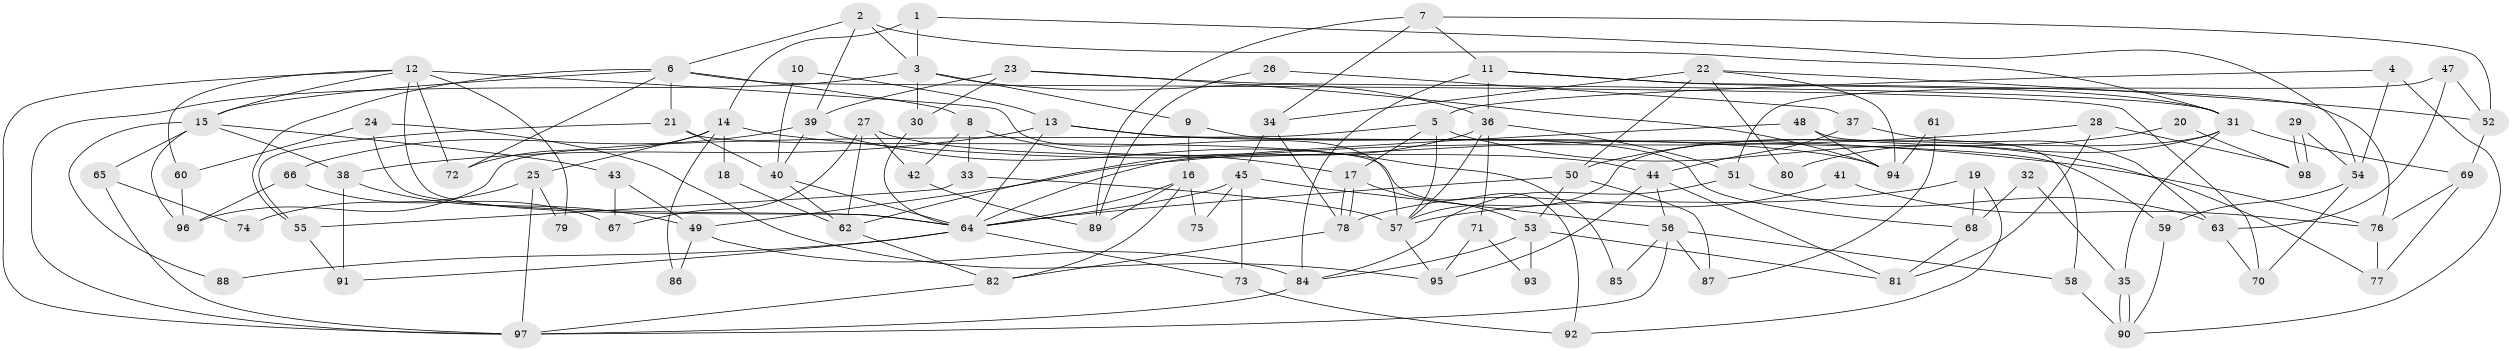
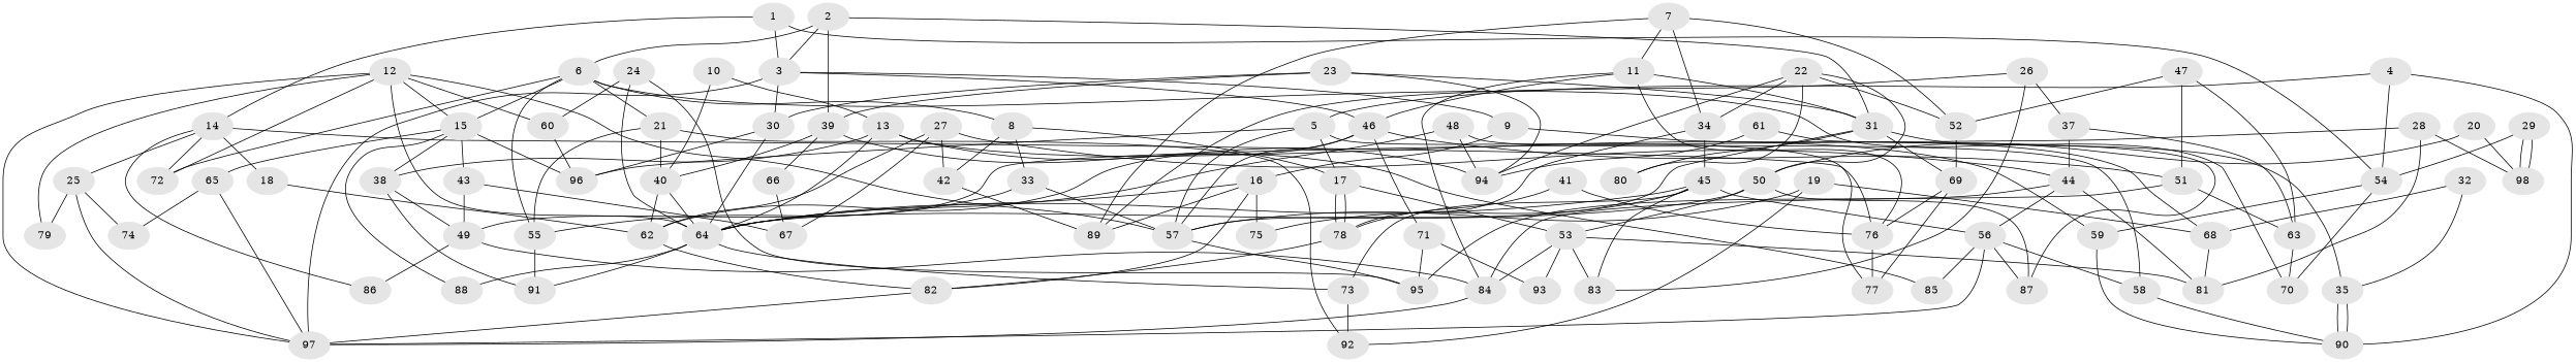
  graph {
    node [color=gray90 style=filled]
    1
    3
    14
    54
    9
    30
-   46 [label=36]
+   46
    97
    72
    76
    18
    25
    86
    70
    59
    2
    6
    31
    39
    8
    15
    21
    55
    57
    80
    35
    69
    40
    66
    85
    16
    68
    96
    64
    62
    51
    71
    4
    5
    90
    17
    77
    53
    78
    95
    33
    42
    38
    43
    65
    88
    92
    91
    7
    11
    34
    52
    89
    84
    45
    75
    82
    81
    10
    13
    94
    12
    60
    79
    73
    49
    74
    67
+   83
    93
    19
    20
    50
    98
    87
    22
    23
    24
    26
    37
    44
    63
    27
    56
    28
    29
    32
    41
    58
    47
    48
    61
    1 -- 3
    1 -- 14
    1 -- 54
    3 -- 9
    3 -- 30
    3 -- 46
    3 -- 97
    14 -- 72
    14 -- 76
    14 -- 18
    14 -- 25
    14 -- 86
    54 -- 70
    54 -- 59
    9 -- 16
    9 -- 68
-   66 -- 96
+   30 -- 96
    30 -- 64
    46 -- 57
    46 -- 62
    46 -- 51
    46 -- 71
    76 -- 77
    18 -- 62
    25 -- 97
    25 -- 79
    25 -- 74
    59 -- 90
    2 -- 3
    2 -- 6
    2 -- 31
    2 -- 39
    6 -- 72
    6 -- 70
    6 -- 8
    6 -- 15
    6 -- 21
    6 -- 55
    31 -- 57
    31 -- 80
    31 -- 35
    31 -- 69
    39 -- 40
    39 -- 66
    39 -- 85
    8 -- 17
    8 -- 33
    8 -- 42
    15 -- 96
    15 -- 38
    15 -- 43
    15 -- 65
    15 -- 88
    21 -- 55
    21 -- 40
    21 -- 92
    55 -- 91
    57 -- 95
    35 -- 90
    35 -- 90
    69 -- 76
    69 -- 77
    40 -- 64
    40 -- 62
    66 -- 67
    16 -- 64
    16 -- 89
    16 -- 75
    16 -- 82
    68 -- 81
    64 -- 88
    64 -- 91
    64 -- 73
    62 -- 82
    51 -- 84
    51 -- 63
    71 -- 95
    71 -- 93
    4 -- 54
    4 -- 5
    4 -- 90
    5 -- 57
    5 -- 96
    5 -- 17
    5 -- 77
    17 -- 53
    17 -- 78
    17 -- 78
    53 -- 84
    53 -- 81
+   53 -- 83
    53 -- 93
    78 -- 82
    33 -- 55
    33 -- 57
    42 -- 89
    38 -- 91
    38 -- 49
    43 -- 49
    43 -- 67
    65 -- 97
    65 -- 74
    7 -- 11
    7 -- 34
    7 -- 52
    7 -- 89
    11 -- 46
    11 -- 76
    11 -- 31
    11 -- 84
    34 -- 78
    34 -- 45
    52 -- 69
    84 -- 97
    45 -- 64
    45 -- 75
    45 -- 73
+   45 -- 83
    45 -- 56
    82 -- 97
    10 -- 40
    10 -- 13
    13 -- 59
    13 -- 64
    13 -- 38
    13 -- 94
    12 -- 97
    12 -- 72
    12 -- 15
    12 -- 57
    12 -- 64
    12 -- 60
    12 -- 79
    60 -- 96
    73 -- 92
    49 -- 86
    49 -- 84
    19 -- 57
    19 -- 68
    19 -- 92
    20 -- 50
    20 -- 98
    50 -- 64
    50 -- 53
    50 -- 87
    22 -- 80
    22 -- 34
    22 -- 52
    22 -- 94
    22 -- 50
    23 -- 30
    23 -- 31
    23 -- 39
    23 -- 94
    24 -- 64
    24 -- 95
    24 -- 60
    26 -- 89
+   26 -- 83
    26 -- 37
    37 -- 44
    37 -- 63
    44 -- 95
    44 -- 81
    44 -- 56
    63 -- 70
    27 -- 62
    27 -- 42
    27 -- 67
    27 -- 44
    56 -- 97
    56 -- 85
    56 -- 87
    56 -- 58
    28 -- 81
    28 -- 49
    28 -- 98
    29 -- 54
    29 -- 98
    29 -- 98
    32 -- 35
    32 -- 68
    41 -- 76
    41 -- 78
    58 -- 90
    47 -- 51
    47 -- 52
    47 -- 63
    48 -- 64
    48 -- 94
    48 -- 58
    61 -- 94
    61 -- 87
  }
